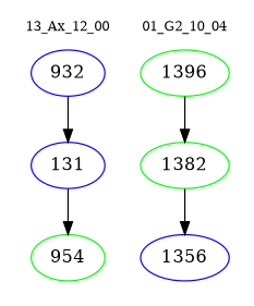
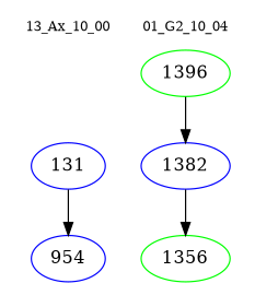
  digraph {
    node [color=blue]
    edge [color=black]
-   n1 [label=932]
    n2 [label=131]
-   n3 [color=green label=954]
+   n3 [label=954]
    n4 [color=green label=1396]
-   n5 [color=green label=1382]
-   n6 [label=1356]
+   n5 [label=1382]
+   n6 [color=green label=1356]
    subgraph cluster_1 {
      color=white
      fontsize=10
-     label="13_Ax_12_00"
-     n1
+     label="13_Ax_10_00"
      n2
      n3
    }
    subgraph cluster_2 {
      color=white
      fontsize=10
      label="01_G2_10_04"
      n4
      n5
      n6
    }
-   n1 -> n2
    n2 -> n3
    n4 -> n5
    n5 -> n6
  }
